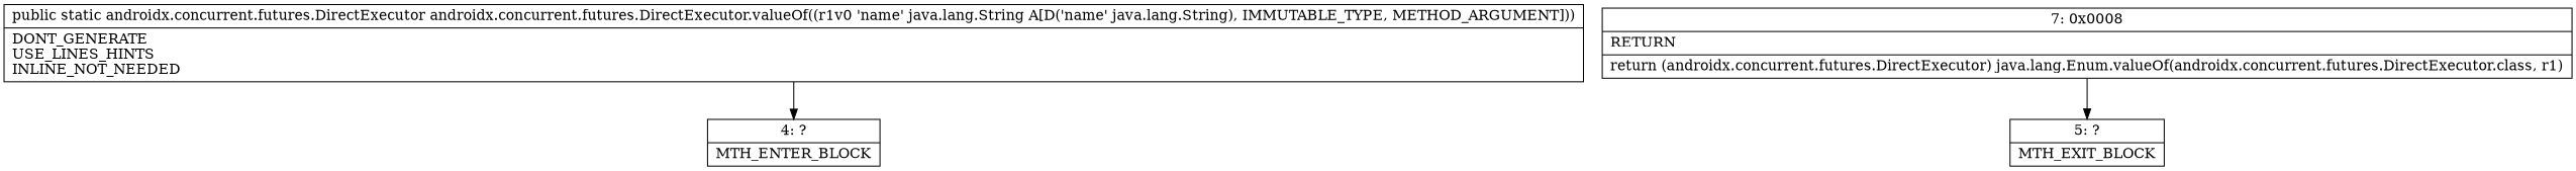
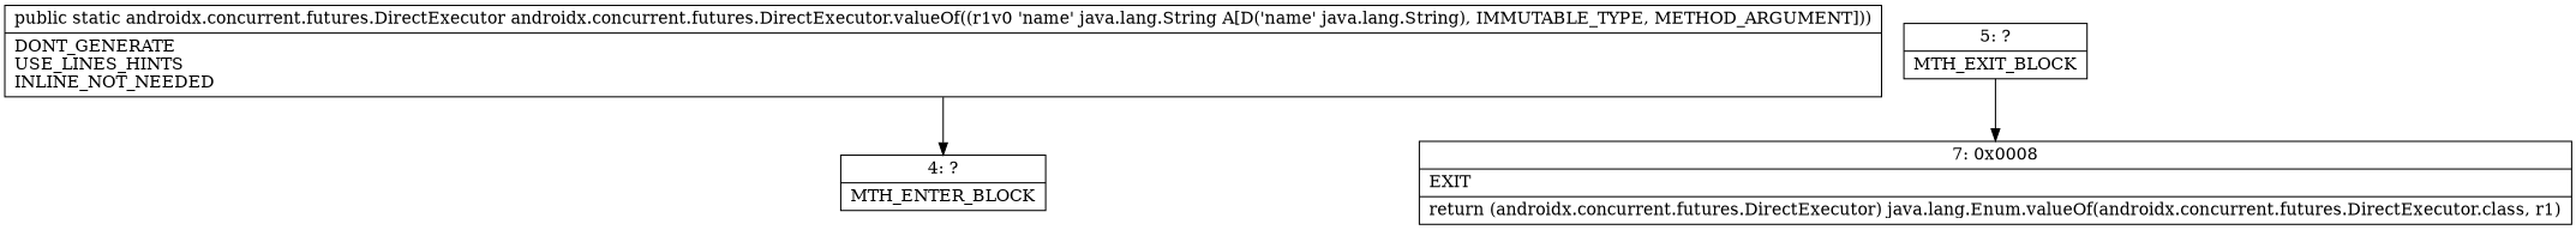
  digraph {
    node [shape=record]
    n1 [label="{4\:\ ?|MTH_ENTER_BLOCK\l}"]
-   n2 [label="{7\:\ 0x0008|RETURN\l|return (androidx.concurrent.futures.DirectExecutor) java.lang.Enum.valueOf(androidx.concurrent.futures.DirectExecutor.class, r1)\l}"]
+   n2 [label="{7\:\ 0x0008|EXIT\l|return (androidx.concurrent.futures.DirectExecutor) java.lang.Enum.valueOf(androidx.concurrent.futures.DirectExecutor.class, r1)\l}"]
    n3 [label="{5\:\ ?|MTH_EXIT_BLOCK\l}"]
    n4 [label="{public static androidx.concurrent.futures.DirectExecutor androidx.concurrent.futures.DirectExecutor.valueOf((r1v0 'name' java.lang.String A[D('name' java.lang.String), IMMUTABLE_TYPE, METHOD_ARGUMENT]))  | DONT_GENERATE\lUSE_LINES_HINTS\lINLINE_NOT_NEEDED\l}"]
-   n2 -> n3
+   n3 -> n2
    n4 -> n1
  }
